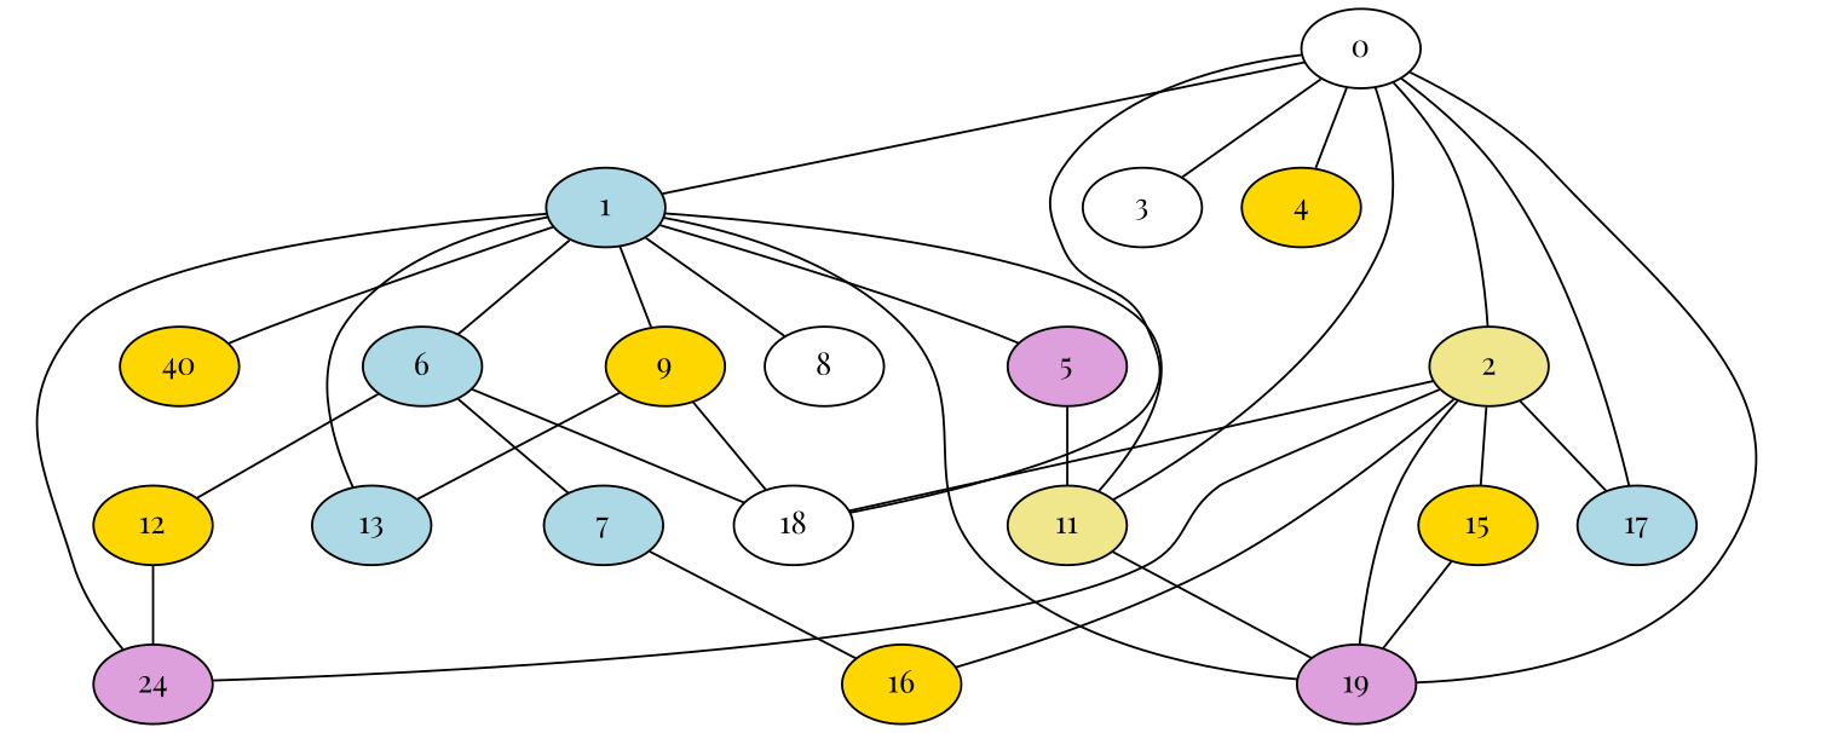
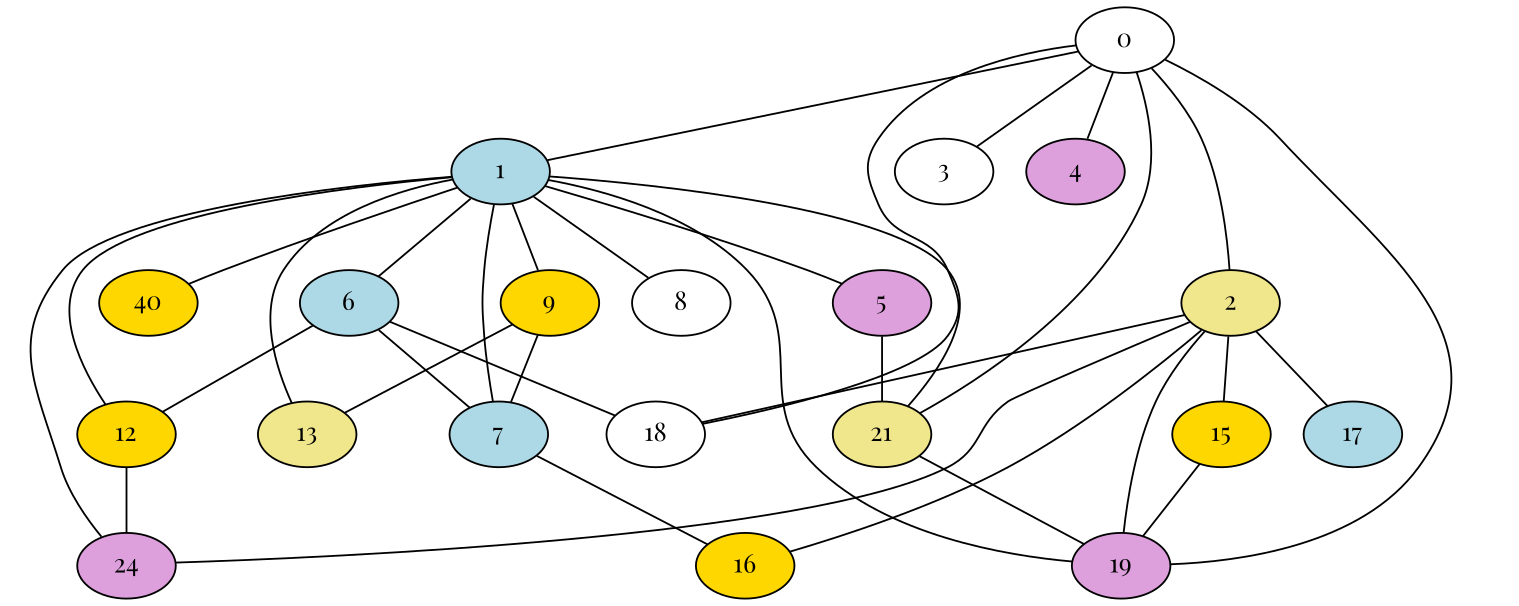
  graph {
    fontname="Playfair Display"
    node [fillcolor=gold fontname="Playfair Display" style=filled]
    edge [fontname="Playfair Display"]
    0 [fillcolor=white]
    1 [fillcolor=lightblue]
    2 [fillcolor=khaki]
    3 [fillcolor=white]
-   4
+   4 [fillcolor=plum]
    19 [fillcolor=plum]
    18 [fillcolor=white]
    17 [fillcolor=lightblue]
-   11 [fillcolor=khaki]
+   11 [fillcolor=khaki label=21]
    5 [fillcolor=plum]
    6 [fillcolor=lightblue]
    7 [fillcolor=lightblue]
    8 [fillcolor=white]
    9
    n15 [label=40]
    12
-   13 [fillcolor=lightblue]
+   13 [fillcolor=khaki]
    n18 [fillcolor=plum label=24]
    15
    16
    0 -- 1
    0 -- 2
    0 -- 3
    0 -- 4
    0 -- 19
    0 -- 18
-   0 -- 17
    0 -- 11
    1 -- 19
    1 -- 11
    1 -- 5
    1 -- 6
+   1 -- 7
    1 -- 8
    1 -- 9
    1 -- n15
+   1 -- 12
    1 -- 13
    1 -- n18
    2 -- 19
    2 -- 18
    2 -- 17
    2 -- n18
    2 -- 15
    2 -- 16
    11 -- 19
    5 -- 11
    6 -- 18
    6 -- 7
    6 -- 12
    7 -- 16
-   9 -- 18
+   9 -- 7
    9 -- 13
    12 -- n18
    15 -- 19
  }
